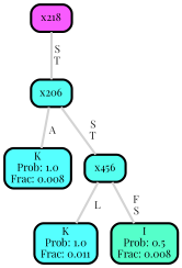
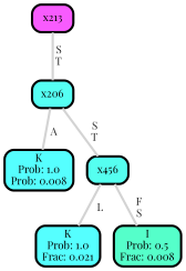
  graph {
    fontname="Playfair Display"
    ranksep="0 equally"
    splines=straight
    node [color=black fillcolor="#55ffff" fontcolor=black fontname="Playfair Display" penwidth=3 shape=box style="filled, rounded"]
    edge [color=lightgray fontcolor=grey14 fontname="Playfair Display" fontweight=bold penwidth=3]
-   n1 [fillcolor="#f85bfe" label=x218]
+   n1 [fillcolor="#f85bfe" label=x213]
    n2 [fillcolor="#55fff3" label=x206]
-   n3 [label="K\nProb: 1.0\nFrac: 0.008"]
+   n3 [label="K\nProb: 1.0\nProb: 0.008"]
    n4 [fillcolor="#55fff0" label=x456]
-   n5 [label="K\nProb: 1.0\nFrac: 0.011"]
+   n5 [label="K\nProb: 1.0\nFrac: 0.021"]
    n6 [fillcolor="#55ffca" label="I\nProb: 0.5\nFrac: 0.008"]
    subgraph sub_1 {
      rank=same
    }
    n1 -- n2 [label=" S\n T"]
    n2 -- n3 [label=" A"]
    n2 -- n4 [label=" S\n T"]
    n4 -- n5 [label=" L"]
    n4 -- n6 [label=" F\n S"]
  }
